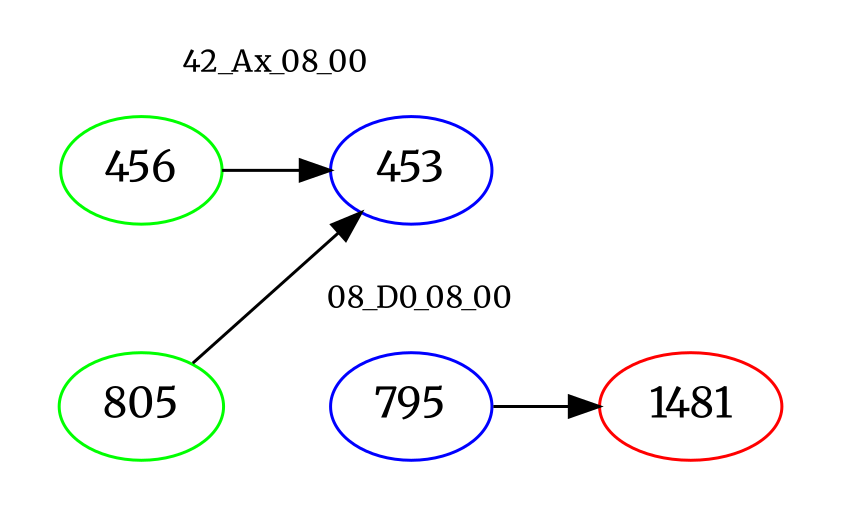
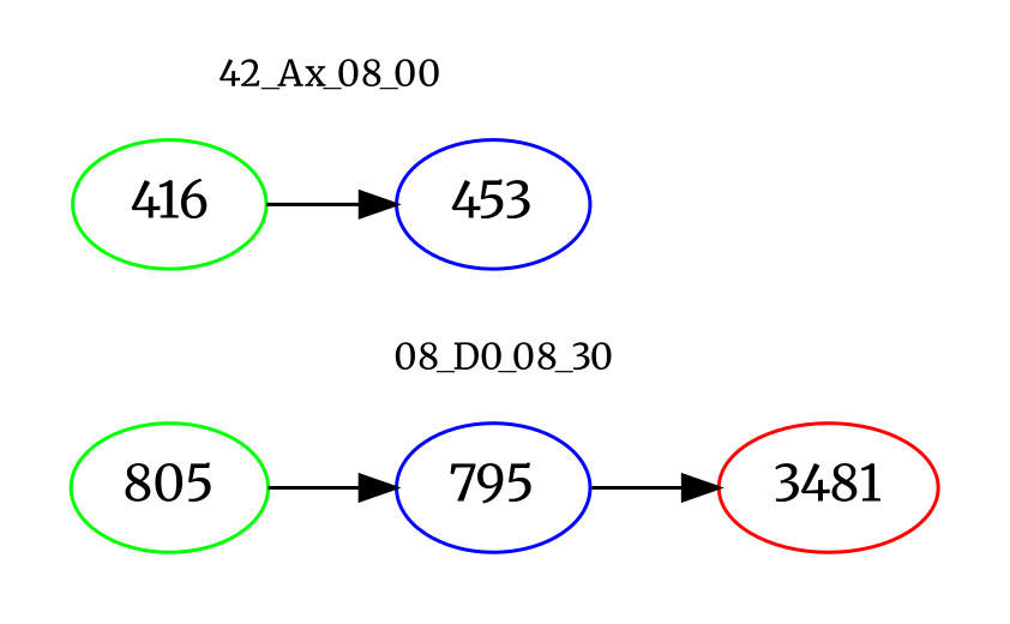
  digraph {
    fontname=Merriweather
    rankdir=LR
    node [color=green fontname=Merriweather]
    edge [color=black fontname=Merriweather]
-   n1 [label=456]
+   n1 [label=416]
    n2 [color=blue label=453]
    n3 [label=805]
    n4 [color=blue label=795]
-   n5 [color=red label=1481]
+   n5 [color=red label=3481]
    subgraph cluster_1 {
      color=white
      fontsize=10
      label="42_Ax_08_00"
      n1
      n2
    }
    subgraph cluster_2 {
      color=white
      fontsize=10
-     label="08_D0_08_00"
+     label="08_D0_08_30"
      n3
      n4
      n5
    }
    n1 -> n2
-   n3 -> n2
+   n3 -> n4
    n4 -> n5
  }
